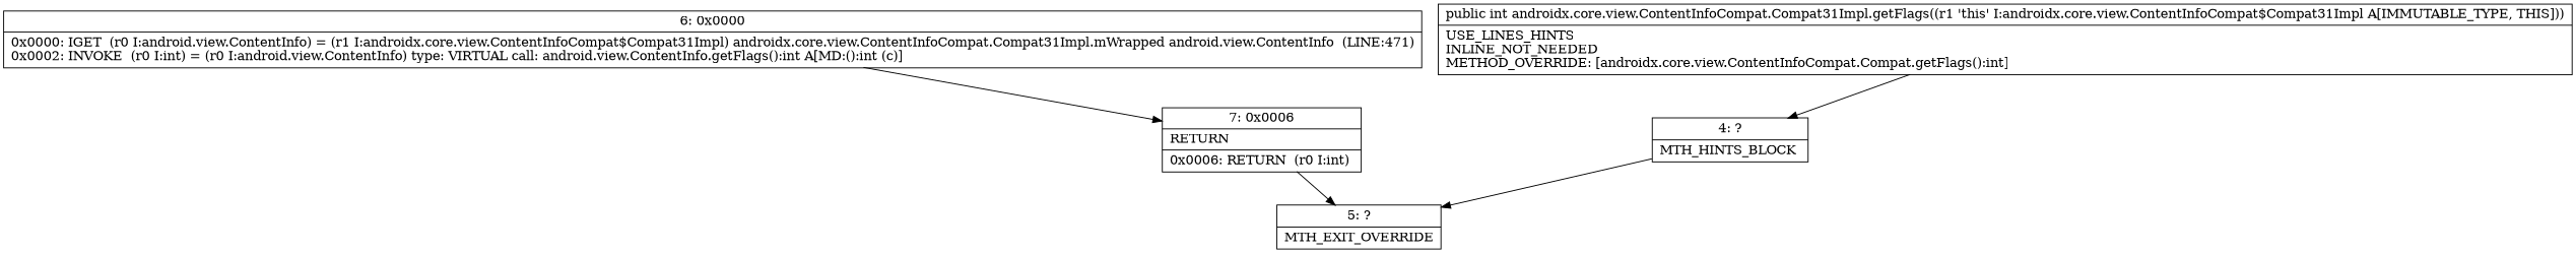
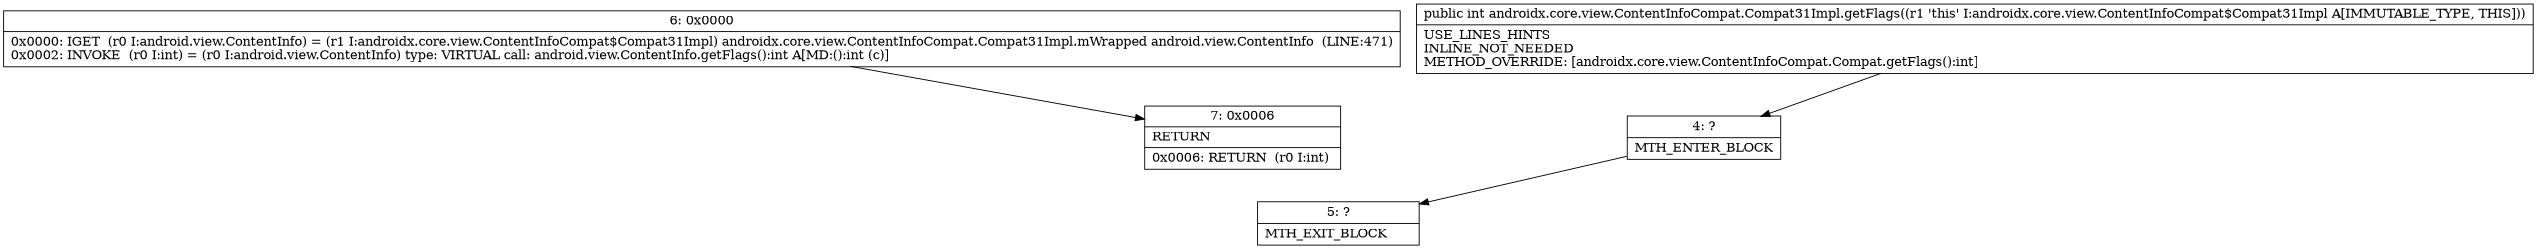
  digraph {
    node [shape=record]
-   n1 [label="{4\:\ ?|MTH_HINTS_BLOCK\l}"]
-   n2 [label="{5\:\ ?|MTH_EXIT_OVERRIDE\l}"]
+   n1 [label="{4\:\ ?|MTH_ENTER_BLOCK\l}"]
+   n2 [label="{5\:\ ?|MTH_EXIT_BLOCK\l}"]
    n3 [label="{6\:\ 0x0000|0x0000: IGET  (r0 I:android.view.ContentInfo) = (r1 I:androidx.core.view.ContentInfoCompat$Compat31Impl) androidx.core.view.ContentInfoCompat.Compat31Impl.mWrapped android.view.ContentInfo  (LINE:471)\l0x0002: INVOKE  (r0 I:int) = (r0 I:android.view.ContentInfo) type: VIRTUAL call: android.view.ContentInfo.getFlags():int A[MD:():int (c)]\l}"]
    n4 [label="{7\:\ 0x0006|RETURN\l|0x0006: RETURN  (r0 I:int) \l}"]
    n5 [label="{public int androidx.core.view.ContentInfoCompat.Compat31Impl.getFlags((r1 'this' I:androidx.core.view.ContentInfoCompat$Compat31Impl A[IMMUTABLE_TYPE, THIS]))  | USE_LINES_HINTS\lINLINE_NOT_NEEDED\lMETHOD_OVERRIDE: [androidx.core.view.ContentInfoCompat.Compat.getFlags():int]\l}"]
    n1 -> n2
    n3 -> n4
-   n4 -> n2
    n5 -> n1
  }
